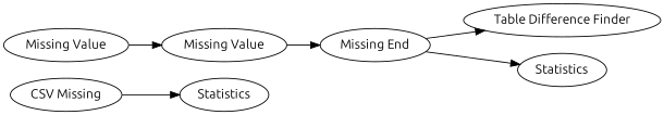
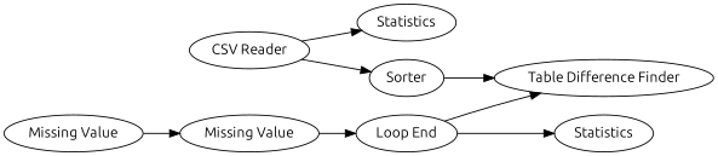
  digraph {
    fontname=Ubuntu
    rankdir=LR
    node [fontname=Ubuntu]
    edge [fontname=Ubuntu]
-   n1 [label="CSV Missing"]
+   n1 [label="CSV Reader"]
    n2 [label=Statistics]
+   n3 [label=Sorter]
    n4 [label="Table Difference Finder"]
    n5 [label="Missing Value"]
    n6 [label="Missing Value"]
-   n7 [label="Missing End"]
+   n7 [label="Loop End"]
    n8 [label=Statistics]
    n1 -> n2
+   n1 -> n3
+   n3 -> n4
    n5 -> n6
    n6 -> n7
    n7 -> n4
    n7 -> n8
  }
